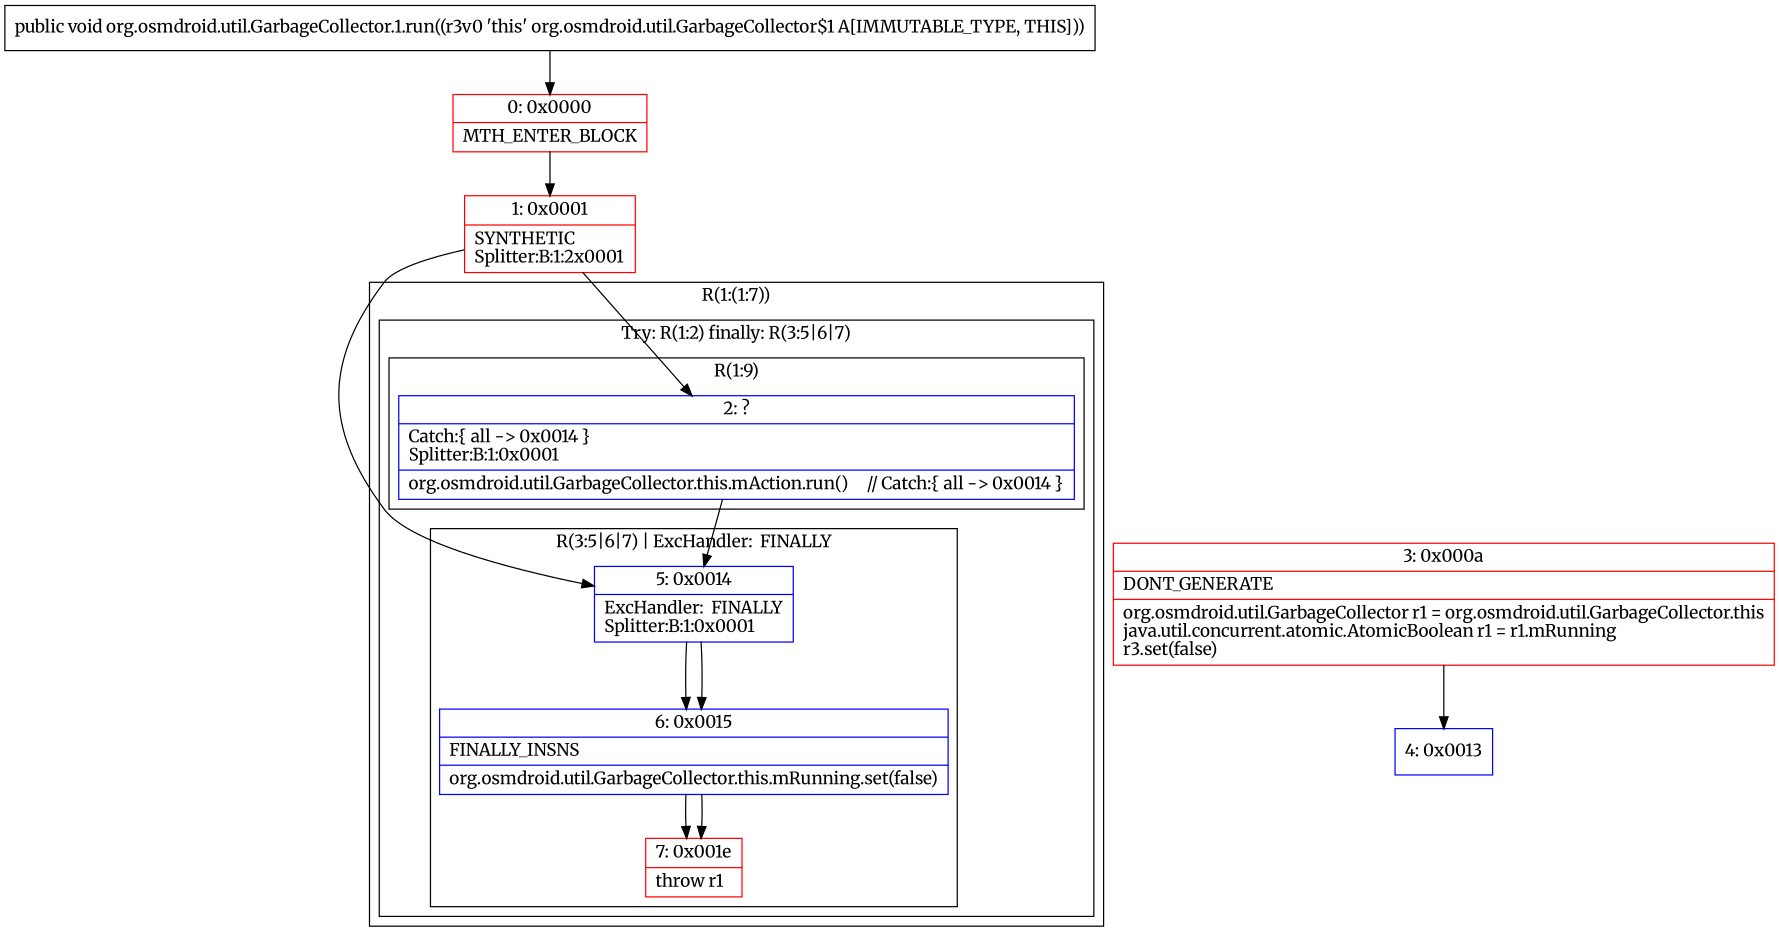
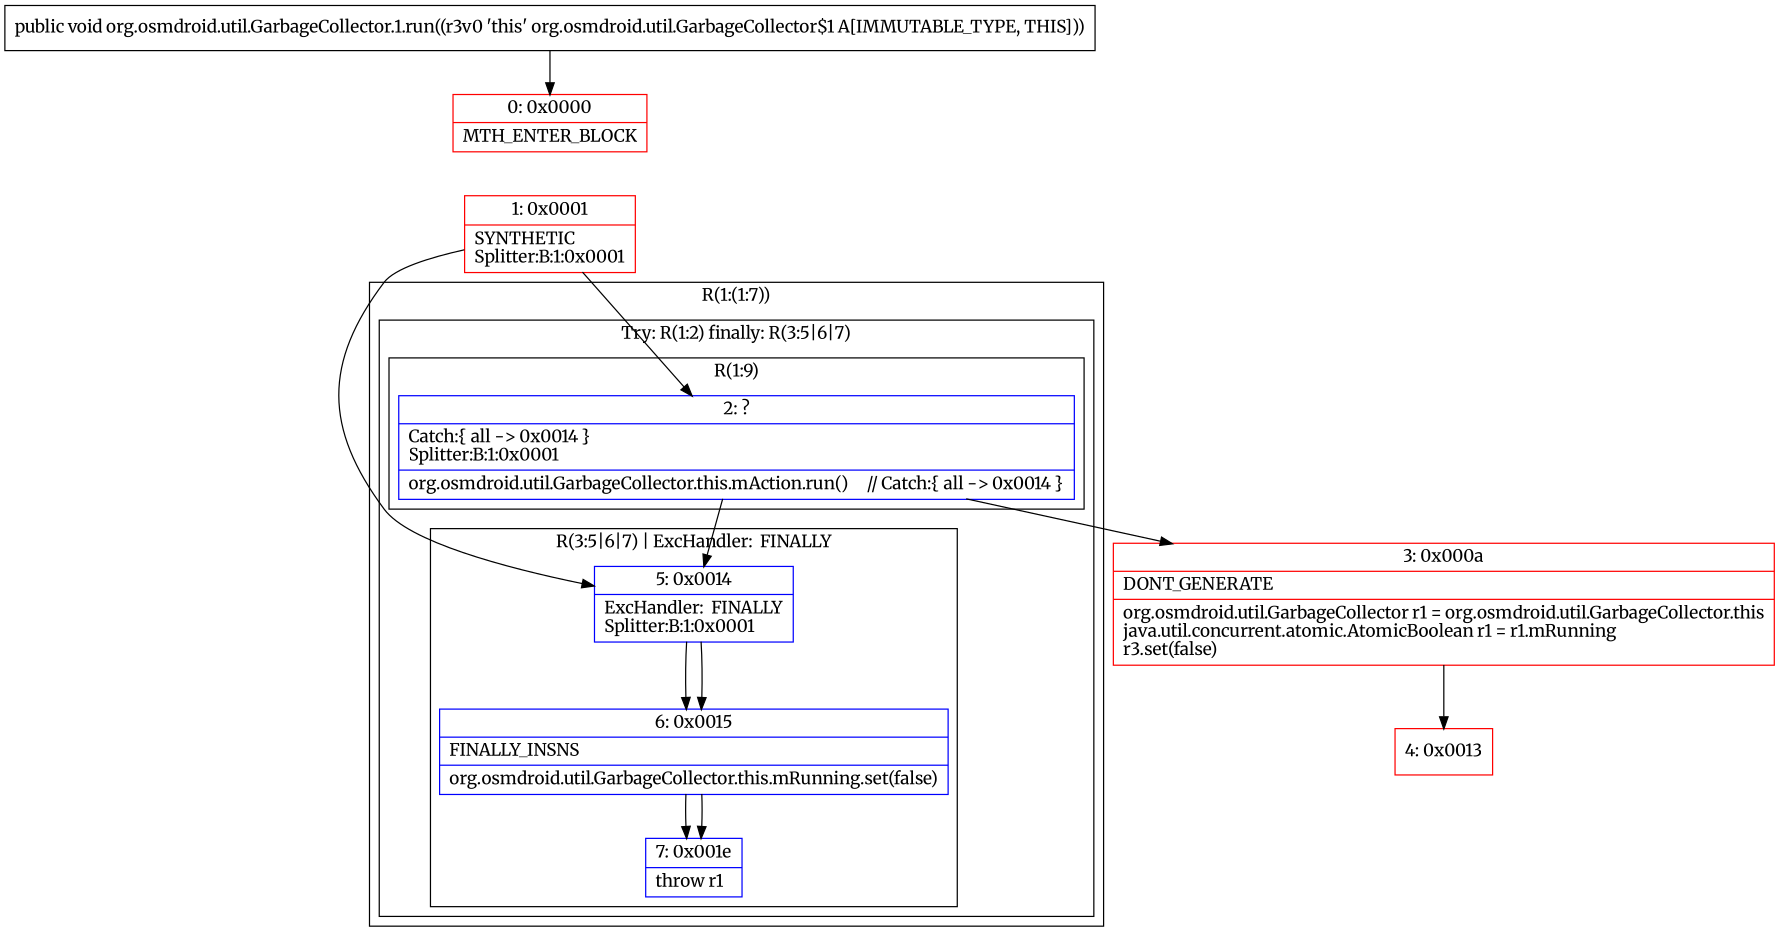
  digraph {
    fontname=Merriweather
    node [color=blue fontname=Merriweather shape=record]
    edge [fontname=Merriweather]
    n1 [label="{2\:\ ?|Catch:\{ all \-\> 0x0014 \}\lSplitter:B:1:0x0001\l|org.osmdroid.util.GarbageCollector.this.mAction.run()     \/\/ Catch:\{ all \-\> 0x0014 \}\l}"]
    n2 [label="{5\:\ 0x0014|ExcHandler:  FINALLY\lSplitter:B:1:0x0001\l}"]
    n3 [label="{6\:\ 0x0015|FINALLY_INSNS\l|org.osmdroid.util.GarbageCollector.this.mRunning.set(false)\l}"]
-   n4 [color=red label="{7\:\ 0x001e|throw r1\l}"]
+   n4 [label="{7\:\ 0x001e|throw r1\l}"]
    n5 [color=red label="{3\:\ 0x000a|DONT_GENERATE\l|org.osmdroid.util.GarbageCollector r1 = org.osmdroid.util.GarbageCollector.this\ljava.util.concurrent.atomic.AtomicBoolean r1 = r1.mRunning\lr3.set(false)\l}"]
-   n6 [label="{4\:\ 0x0013}"]
+   n6 [color=red label="{4\:\ 0x0013}"]
    n7 [color=red label="{0\:\ 0x0000|MTH_ENTER_BLOCK\l}"]
-   n8 [color=red label="{1\:\ 0x0001|SYNTHETIC\lSplitter:B:1:2x0001\l}"]
+   n8 [color=red label="{1\:\ 0x0001|SYNTHETIC\lSplitter:B:1:0x0001\l}"]
    n9 [label="{public void org.osmdroid.util.GarbageCollector.1.run((r3v0 'this' org.osmdroid.util.GarbageCollector$1 A[IMMUTABLE_TYPE, THIS])) }" color=""]
    subgraph cluster_1 {
      label="R(1:(1:7))"
      subgraph cluster_2 {
        label="Try: R(1:2) finally: R(3:5|6|7)"
        subgraph cluster_3 {
          label="R(1:9)"
          n1
        }
        subgraph cluster_4 {
          label="R(3:5|6|7) | ExcHandler:  FINALLY\l"
          n2
          n3
          n4
        }
      }
    }
    subgraph cluster_5 {
      label="R(3:5|6|7) | ExcHandler:  FINALLY\l"
    }
    n1 -> n2
+   n1 -> n5
    n2 -> n3
    n2 -> n3
    n3 -> n4
    n3 -> n4
    n5 -> n6
-   n7 -> n8
    n8 -> n1
    n8 -> n2
    n9 -> n7
  }
